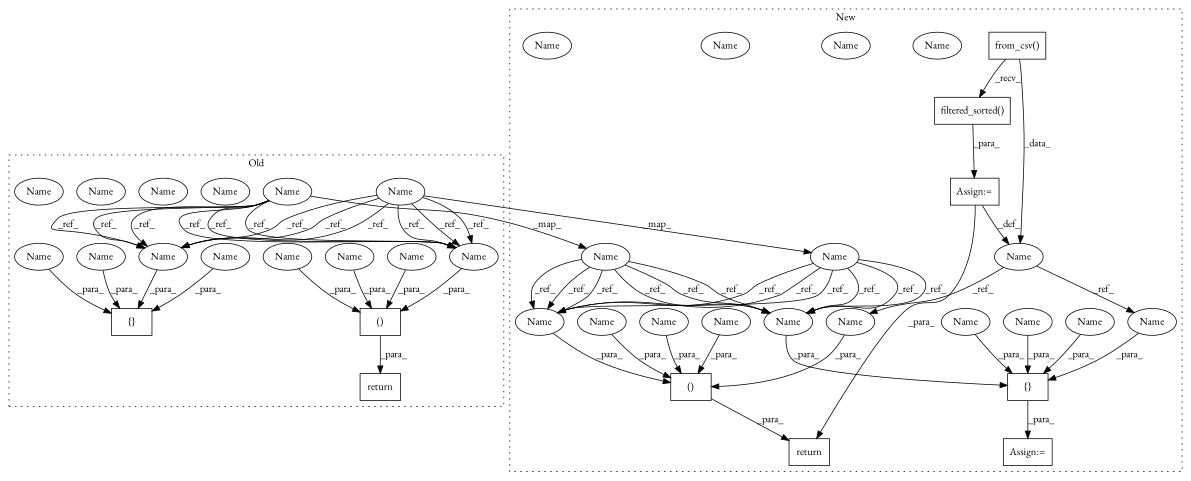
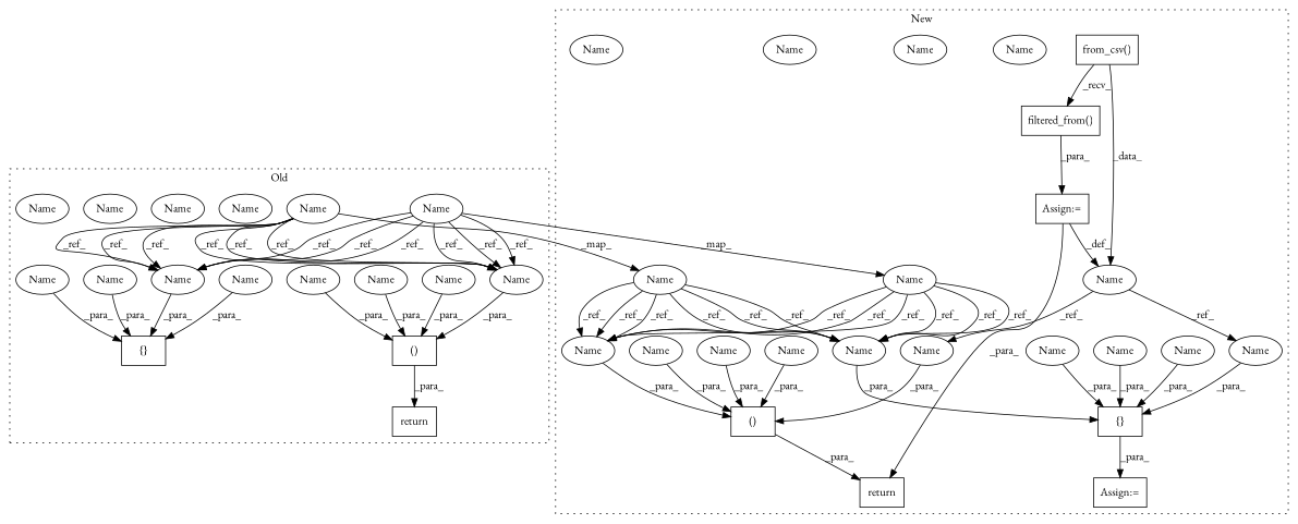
  digraph {
    fontname="EB Garamond"
    node [a=87 l=10 s=9231 shape=ellipse fontname="EB Garamond"]
    edge [fontname="EB Garamond"]
    n1 [a=59 l="1,0" label="{}" s="9230,9286" shape=box]
    n2 [label=Name s=7867]
    n3 [label=Name s=8113]
    n4 [a=54 l=56 label="()" s=10458 shape=box]
    n5 [a=93 l=7 label=return s=10441 shape=box]
    n6 [label=Name]
    n7 [label=Name s=10448]
    n8 [l=14 label=Name s=10472]
    n9 [l=14 label=Name s=9255]
    n10 [l=15 label=Name s=9271]
    n11 [l=15 label=Name s=10488]
    n12 [label=Name]
    n13 [label=Name s=10448]
    n14 [label=Name]
    n15 [label=Name s=10448]
    n16 [label=Name s=10460]
    n17 [label=Name s=9243]
-   n18 [a=75 l=50 label="filtered_sorted()" s=9677 shape=box]
+   n18 [a=75 l=50 label="filtered_from()" s=9677 shape=box]
    n19 [a=68 l=3 label="Assign:=" s=9741 shape=box]
    n20 [a=54 l=111 label="()" s=11044 shape=box]
    n21 [l=13 label=Name s=9661]
    n22 [a=59 l="10,0" label="{}" s="9744,9856" shape=box]
    n23 [label=Name s=7897]
    n24 [label=Name s=8143]
    n25 [a=75 l=143 label="from_csv()" s=9513 shape=box]
    n26 [a=68 l=3 label="Assign:=" s=9674 shape=box]
    n27 [a=93 l=7 label=return s=11017 shape=box]
    n28 [label=Name s=9754]
    n29 [label=Name s=11034]
    n30 [label=Name s=9754]
    n31 [label=Name s=11034]
    n32 [l=14 label=Name s=9794]
    n33 [l=14 label=Name s=11074]
    n34 [label=Name s=9754]
    n35 [label=Name s=11034]
    n36 [l=15 label=Name s=11098]
    n37 [l=15 label=Name s=9818]
    n38 [label=Name s=9774]
    n39 [label=Name s=11054]
    n40 [l=13 label=Name s=11123]
    n41 [l=13 label=Name s=9843]
    subgraph cluster_1 {
      label=Old
      style=dotted
      n1
      n2
      n3
      n4
      n5
      n6
      n7
      n8
      n9
      n10
      n11
      n12
      n13
      n14
      n15
      n16
      n17
    }
    subgraph cluster_2 {
      label=New
      style=dotted
      n18
      n19
      n20
      n21
      n22
      n23
      n24
      n25
      n26
      n27
      n28
      n29
      n30
      n31
      n32
      n33
      n34
      n35
      n36
      n37
      n38
      n39
      n40
      n41
    }
    n2 -> n14 [label=_ref_]
    n2 -> n14 [label=_ref_]
    n2 -> n14 [label=_ref_]
    n2 -> n15 [label=_ref_]
    n2 -> n15 [label=_ref_]
    n2 -> n15 [label=_ref_]
    n2 -> n23 [label=_map_]
    n3 -> n14 [label=_ref_]
    n3 -> n14 [label=_ref_]
    n3 -> n14 [label=_ref_]
    n3 -> n15 [label=_ref_]
    n3 -> n15 [label=_ref_]
    n3 -> n15 [label=_ref_]
    n3 -> n24 [label=_map_]
    n4 -> n5 [label=_para_]
    n8 -> n4 [label=_para_]
    n9 -> n1 [label=_para_]
    n10 -> n1 [label=_para_]
    n11 -> n4 [label=_para_]
    n14 -> n1 [label=_para_]
    n15 -> n4 [label=_para_]
    n16 -> n4 [label=_para_]
    n17 -> n1 [label=_para_]
    n18 -> n26 [label=_para_]
    n20 -> n27 [label=_para_]
    n21 -> n40 [label=_ref_]
    n21 -> n41 [label=_ref_]
    n22 -> n19 [label=_para_]
    n23 -> n34 [label=_ref_]
    n23 -> n34 [label=_ref_]
    n23 -> n34 [label=_ref_]
    n23 -> n35 [label=_ref_]
    n23 -> n35 [label=_ref_]
    n23 -> n35 [label=_ref_]
    n24 -> n34 [label=_ref_]
    n24 -> n34 [label=_ref_]
    n24 -> n34 [label=_ref_]
    n24 -> n35 [label=_ref_]
    n24 -> n35 [label=_ref_]
    n24 -> n35 [label=_ref_]
    n25 -> n18 [label=_recv_]
    n25 -> n21 [label=_data_]
    n26 -> n21 [label=_def_]
    n26 -> n27 [label=_para_]
    n32 -> n22 [label=_para_]
    n33 -> n20 [label=_para_]
    n34 -> n22 [label=_para_]
    n35 -> n20 [label=_para_]
    n36 -> n20 [label=_para_]
    n37 -> n22 [label=_para_]
    n38 -> n22 [label=_para_]
    n39 -> n20 [label=_para_]
    n40 -> n20 [label=_para_]
    n41 -> n22 [label=_para_]
  }
